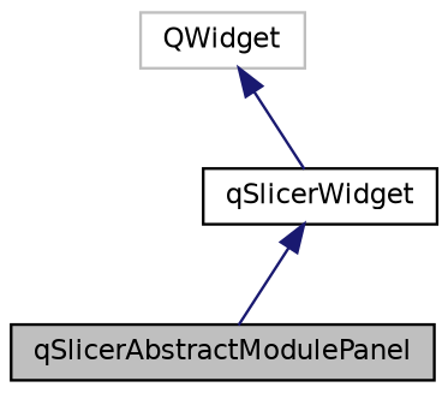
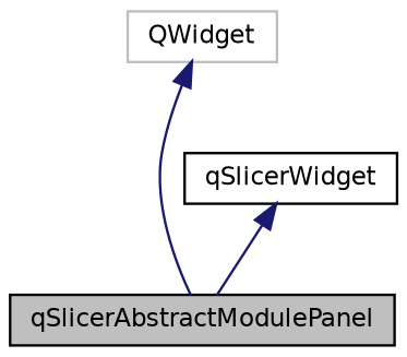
  digraph {
    node [color=black fontname=Helvetica fontsize=10 shape=record]
    edge [color=midnightblue dir=back fontname=Helvetica fontsize=10 labelfontname=Helvetica labelfontsize=10 style=solid]
    n1 [fillcolor=grey75 fontcolor=black height=0.2 label=qSlicerAbstractModulePanel style=filled width=0.4]
    n2 [height=0.2 label=qSlicerWidget width=0.4]
    n3 [color=grey75 height=0.2 label=QWidget width=0.4]
    n2 -> n1
-   n3 -> n2
+   n3 -> n1
  }
